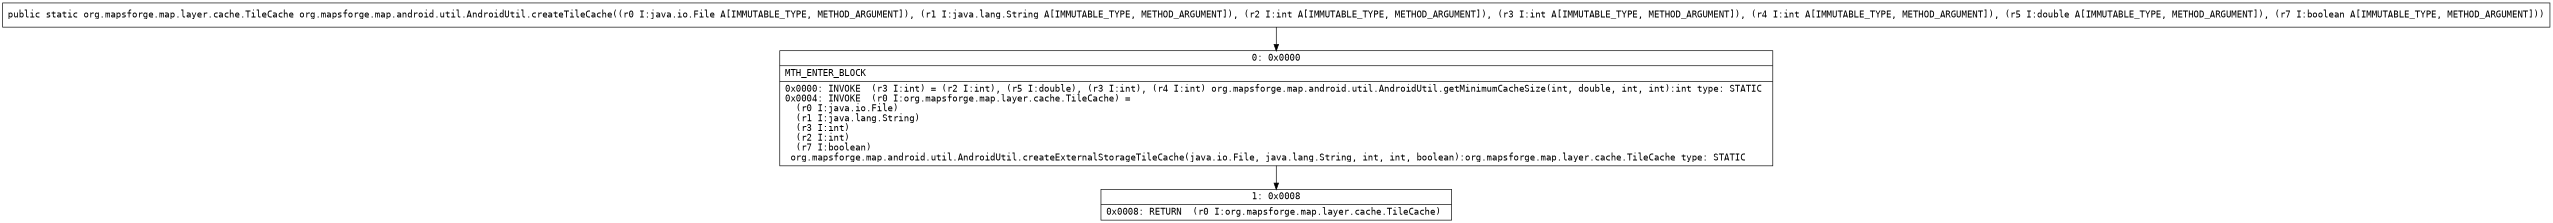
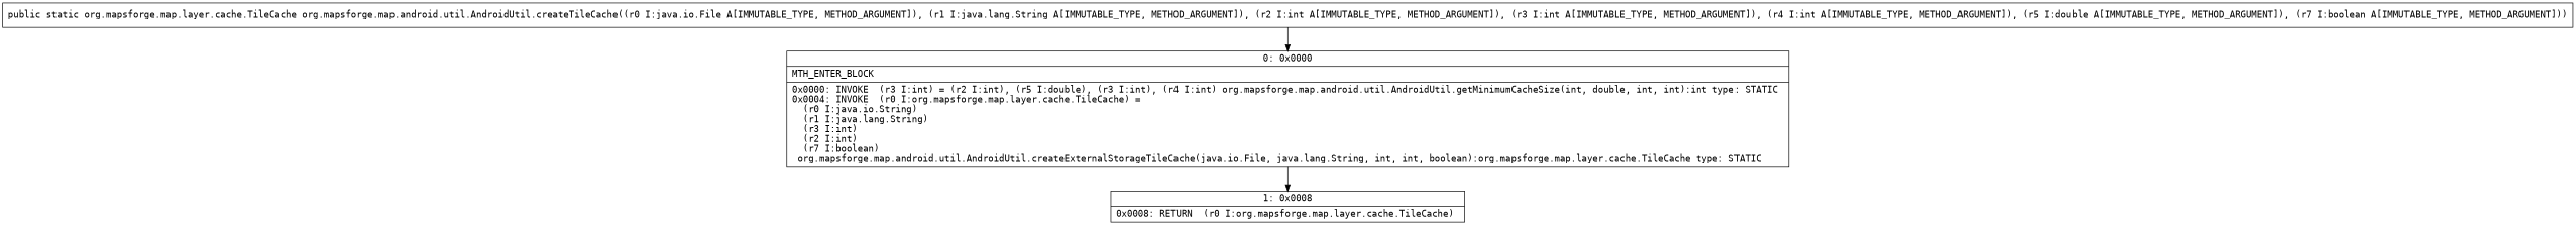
  digraph {
    fontname="DejaVu Sans Mono"
    node [shape=record fontname="DejaVu Sans Mono"]
    edge [fontname="DejaVu Sans Mono"]
-   n1 [label="{0\:\ 0x0000|MTH_ENTER_BLOCK\l|0x0000: INVOKE  (r3 I:int) = (r2 I:int), (r5 I:double), (r3 I:int), (r4 I:int) org.mapsforge.map.android.util.AndroidUtil.getMinimumCacheSize(int, double, int, int):int type: STATIC \l0x0004: INVOKE  (r0 I:org.mapsforge.map.layer.cache.TileCache) = \l  (r0 I:java.io.File)\l  (r1 I:java.lang.String)\l  (r3 I:int)\l  (r2 I:int)\l  (r7 I:boolean)\l org.mapsforge.map.android.util.AndroidUtil.createExternalStorageTileCache(java.io.File, java.lang.String, int, int, boolean):org.mapsforge.map.layer.cache.TileCache type: STATIC \l}"]
+   n1 [label="{0\:\ 0x0000|MTH_ENTER_BLOCK\l|0x0000: INVOKE  (r3 I:int) = (r2 I:int), (r5 I:double), (r3 I:int), (r4 I:int) org.mapsforge.map.android.util.AndroidUtil.getMinimumCacheSize(int, double, int, int):int type: STATIC \l0x0004: INVOKE  (r0 I:org.mapsforge.map.layer.cache.TileCache) = \l  (r0 I:java.io.String)\l  (r1 I:java.lang.String)\l  (r3 I:int)\l  (r2 I:int)\l  (r7 I:boolean)\l org.mapsforge.map.android.util.AndroidUtil.createExternalStorageTileCache(java.io.File, java.lang.String, int, int, boolean):org.mapsforge.map.layer.cache.TileCache type: STATIC \l}"]
    n2 [label="{1\:\ 0x0008|0x0008: RETURN  (r0 I:org.mapsforge.map.layer.cache.TileCache) \l}"]
    n3 [label="{public static org.mapsforge.map.layer.cache.TileCache org.mapsforge.map.android.util.AndroidUtil.createTileCache((r0 I:java.io.File A[IMMUTABLE_TYPE, METHOD_ARGUMENT]), (r1 I:java.lang.String A[IMMUTABLE_TYPE, METHOD_ARGUMENT]), (r2 I:int A[IMMUTABLE_TYPE, METHOD_ARGUMENT]), (r3 I:int A[IMMUTABLE_TYPE, METHOD_ARGUMENT]), (r4 I:int A[IMMUTABLE_TYPE, METHOD_ARGUMENT]), (r5 I:double A[IMMUTABLE_TYPE, METHOD_ARGUMENT]), (r7 I:boolean A[IMMUTABLE_TYPE, METHOD_ARGUMENT])) }"]
    n1 -> n2
    n3 -> n1
  }
